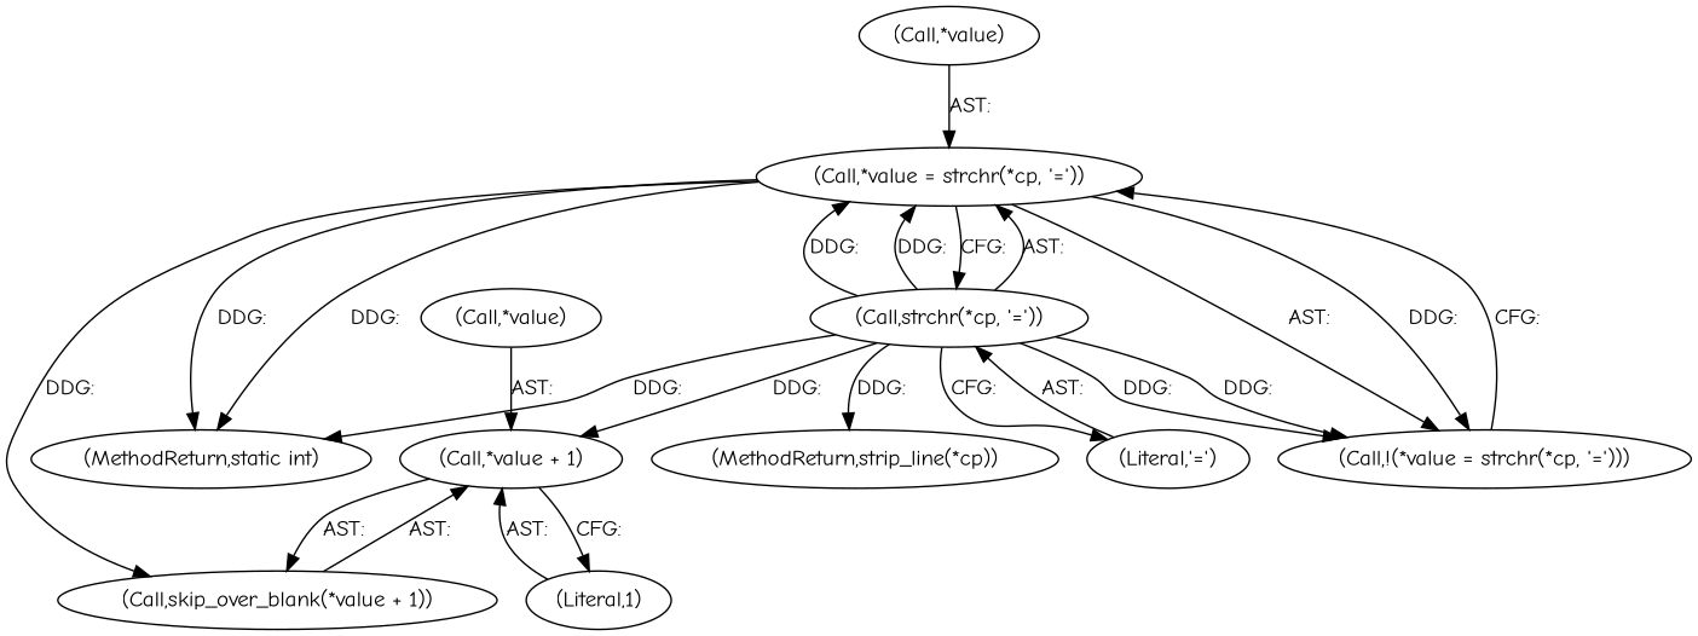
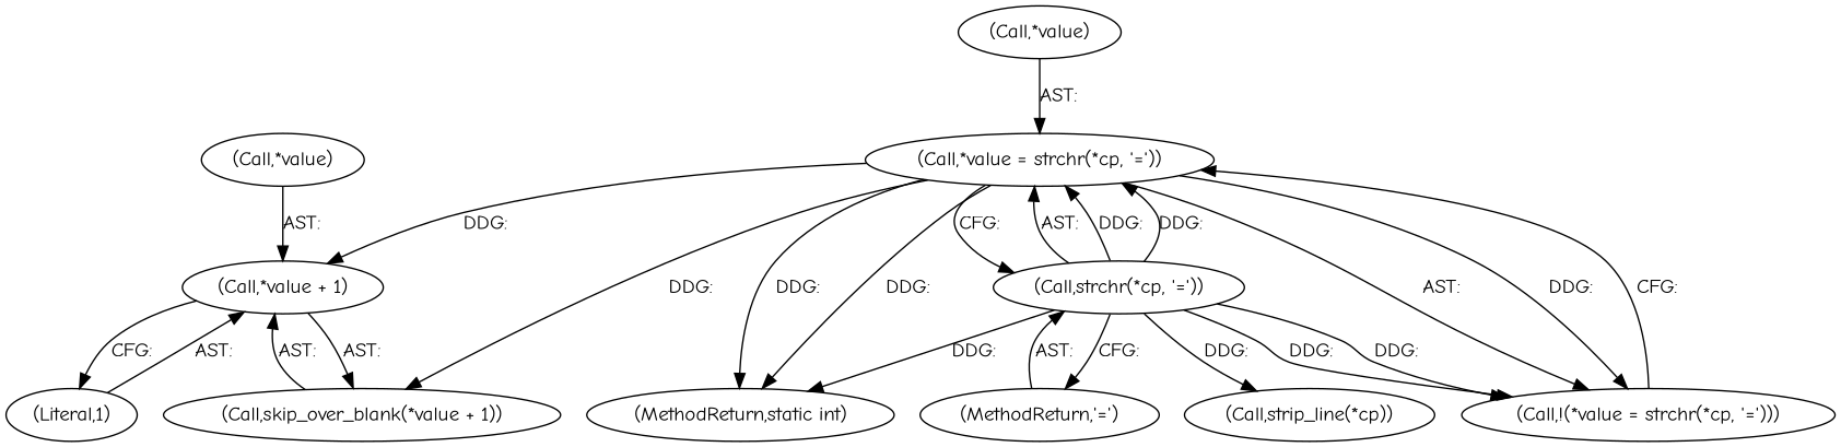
  digraph {
    fontname="Comic Neue"
    node [fontname="Comic Neue"]
    edge [fontname="Comic Neue"]
    n1 [label="(Call,*value + 1)"]
    n2 [label="(Call,skip_over_blank(*value + 1))"]
    n3 [label="(Literal,1)"]
    n4 [label="(Call,*value = strchr(*cp, '='))"]
    n5 [label="(Call,strchr(*cp, '='))"]
    n6 [label="(MethodReturn,static int)"]
    n7 [label="(Call,!(*value = strchr(*cp, '=')))"]
-   n8 [label="(MethodReturn,strip_line(*cp))"]
-   n9 [label="(Literal,'=')"]
+   n8 [label="(Call,strip_line(*cp))"]
+   n9 [label="(MethodReturn,'=')"]
    n10 [label="(Call,*value)"]
    n11 [label="(Call,*value)"]
    n1 -> n2 [label="AST: "]
    n1 -> n3 [label="CFG: "]
    n2 -> n1 [label="AST: "]
    n3 -> n1 [label="AST: "]
-   n5 -> n1 [label="DDG: "]
+   n4 -> n1 [label="DDG: "]
    n4 -> n2 [label="DDG: "]
    n4 -> n5 [label="CFG: "]
    n4 -> n6 [label="DDG: "]
    n4 -> n6 [label="DDG: "]
    n4 -> n7 [label="AST: "]
    n4 -> n7 [label="DDG: "]
    n5 -> n4 [label="AST: "]
    n5 -> n4 [label="DDG: "]
    n5 -> n4 [label="DDG: "]
    n5 -> n6 [label="DDG: "]
    n5 -> n7 [label="DDG: "]
    n5 -> n7 [label="DDG: "]
    n5 -> n8 [label="DDG: "]
    n5 -> n9 [label="CFG: "]
    n7 -> n4 [label="CFG: "]
    n9 -> n5 [label="AST: "]
    n10 -> n1 [label="AST: "]
    n11 -> n4 [label="AST: "]
  }
